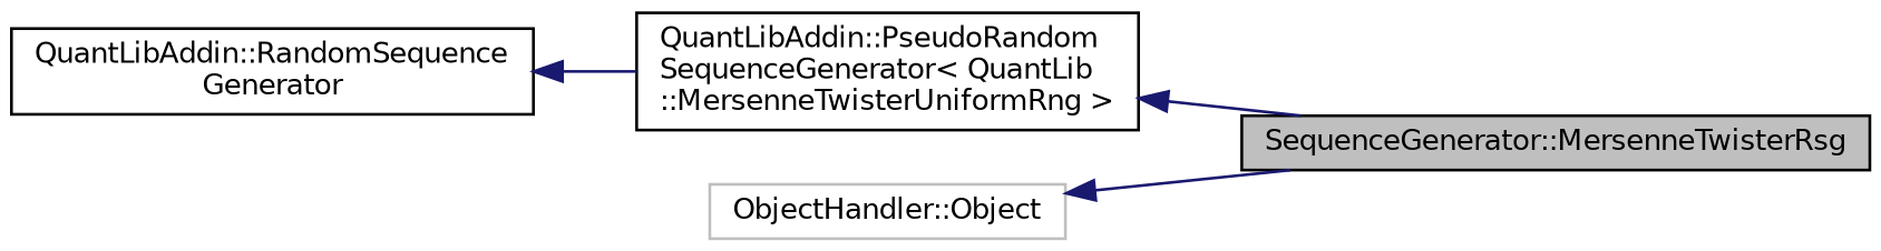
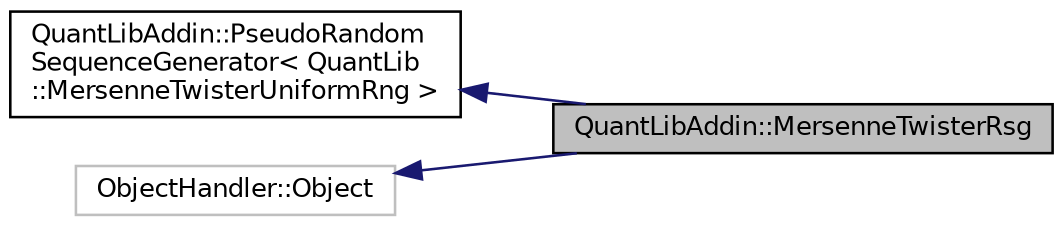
  digraph {
    rankdir=LR
    node [color=black fillcolor=white fontname=Helvetica fontsize=10 shape=record style=filled]
    edge [color=midnightblue dir=back fontname=Helvetica fontsize=10 labelfontname=Helvetica labelfontsize=10 style=solid]
-   n1 [fillcolor=grey75 fontcolor=black height=0.2 label="SequenceGenerator::MersenneTwisterRsg" width=0.4]
+   n1 [fillcolor=grey75 fontcolor=black height=0.2 label="QuantLibAddin::MersenneTwisterRsg" width=0.4]
    n2 [height=0.2 label="QuantLibAddin::PseudoRandom\lSequenceGenerator\< QuantLib\l::MersenneTwisterUniformRng \>" width=0.4]
-   n3 [height=0.2 label="QuantLibAddin::RandomSequence\lGenerator" width=0.4]
    n4 [color=grey75 height=0.2 label="ObjectHandler::Object" width=0.4]
    n2 -> n1
-   n3 -> n2
    n4 -> n1
  }
